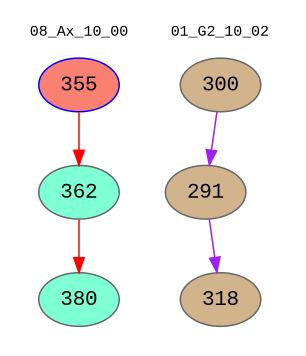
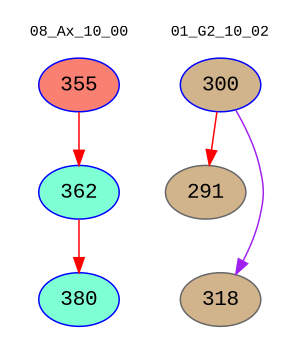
  digraph {
    fontname="Liberation Mono"
    node [color=gray40 fillcolor=tan fontname="Liberation Mono" style=filled]
    edge [color=red fontname="Liberation Mono"]
    n1 [color=blue fillcolor=salmon label=355]
-   n2 [fillcolor=aquamarine label=362]
-   n3 [fillcolor=aquamarine label=380]
-   n4 [label=300]
+   n2 [color=blue fillcolor=aquamarine label=362]
+   n3 [color=blue fillcolor=aquamarine label=380]
+   n4 [color=blue label=300]
    n5 [label=291]
    n6 [label=318]
    subgraph cluster_1 {
      color=white
      fontsize=10
      label="08_Ax_10_00"
      n1
      n2
      n3
    }
    subgraph cluster_2 {
      color=white
      fontsize=10
      label="01_G2_10_02"
      n4
      n5
      n6
    }
    n1 -> n2
    n2 -> n3
-   n4 -> n5 [color=purple]
-   n5 -> n6 [color=purple]
+   n4 -> n5
+   n4 -> n6 [color=purple]
  }
